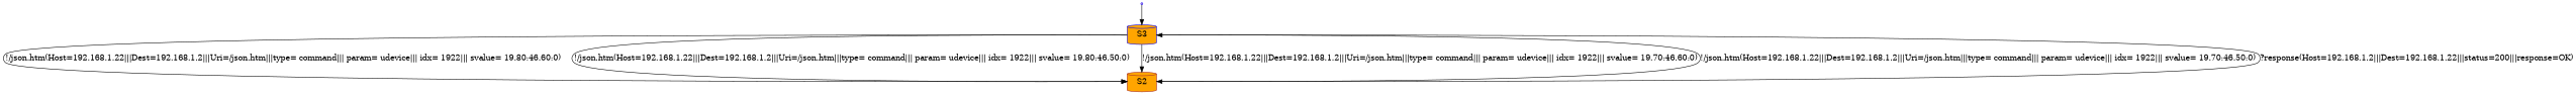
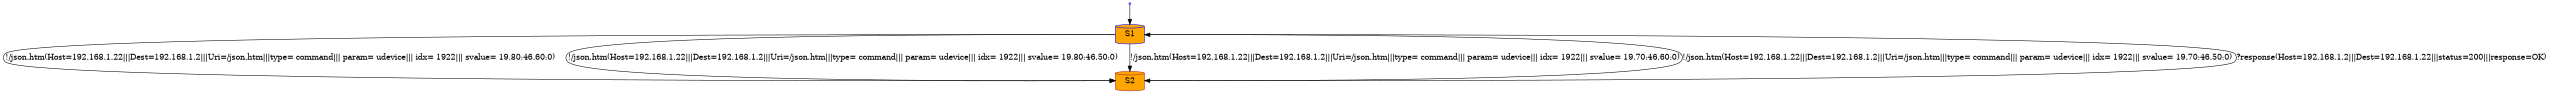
  digraph {
    node [shape=cylinder style=filled fillcolor=orange color=blue]
    S00 [shape=point fillcolor=plum]
-   n2 [label=S3]
+   n2 [label=S1]
    n3 [label=S2 color=brown]
    S00 -> n2
    n2 -> n3 [label="!/json.htm(Host=192.168.1.22|||Dest=192.168.1.2|||Uri=/json.htm|||type= command||| param= udevice||| idx= 1922||| svalue= 19.80:46.60:0)"]
    n2 -> n3 [label="!/json.htm(Host=192.168.1.22|||Dest=192.168.1.2|||Uri=/json.htm|||type= command||| param= udevice||| idx= 1922||| svalue= 19.80:46.50:0)"]
    n2 -> n3 [label="!/json.htm(Host=192.168.1.22|||Dest=192.168.1.2|||Uri=/json.htm|||type= command||| param= udevice||| idx= 1922||| svalue= 19.70:46.60:0)"]
    n2 -> n3 [label="!/json.htm(Host=192.168.1.22|||Dest=192.168.1.2|||Uri=/json.htm|||type= command||| param= udevice||| idx= 1922||| svalue= 19.70:46.50:0)"]
    n3 -> n2 [label="?response(Host=192.168.1.2|||Dest=192.168.1.22|||status=200|||response=OK)"]
  }
